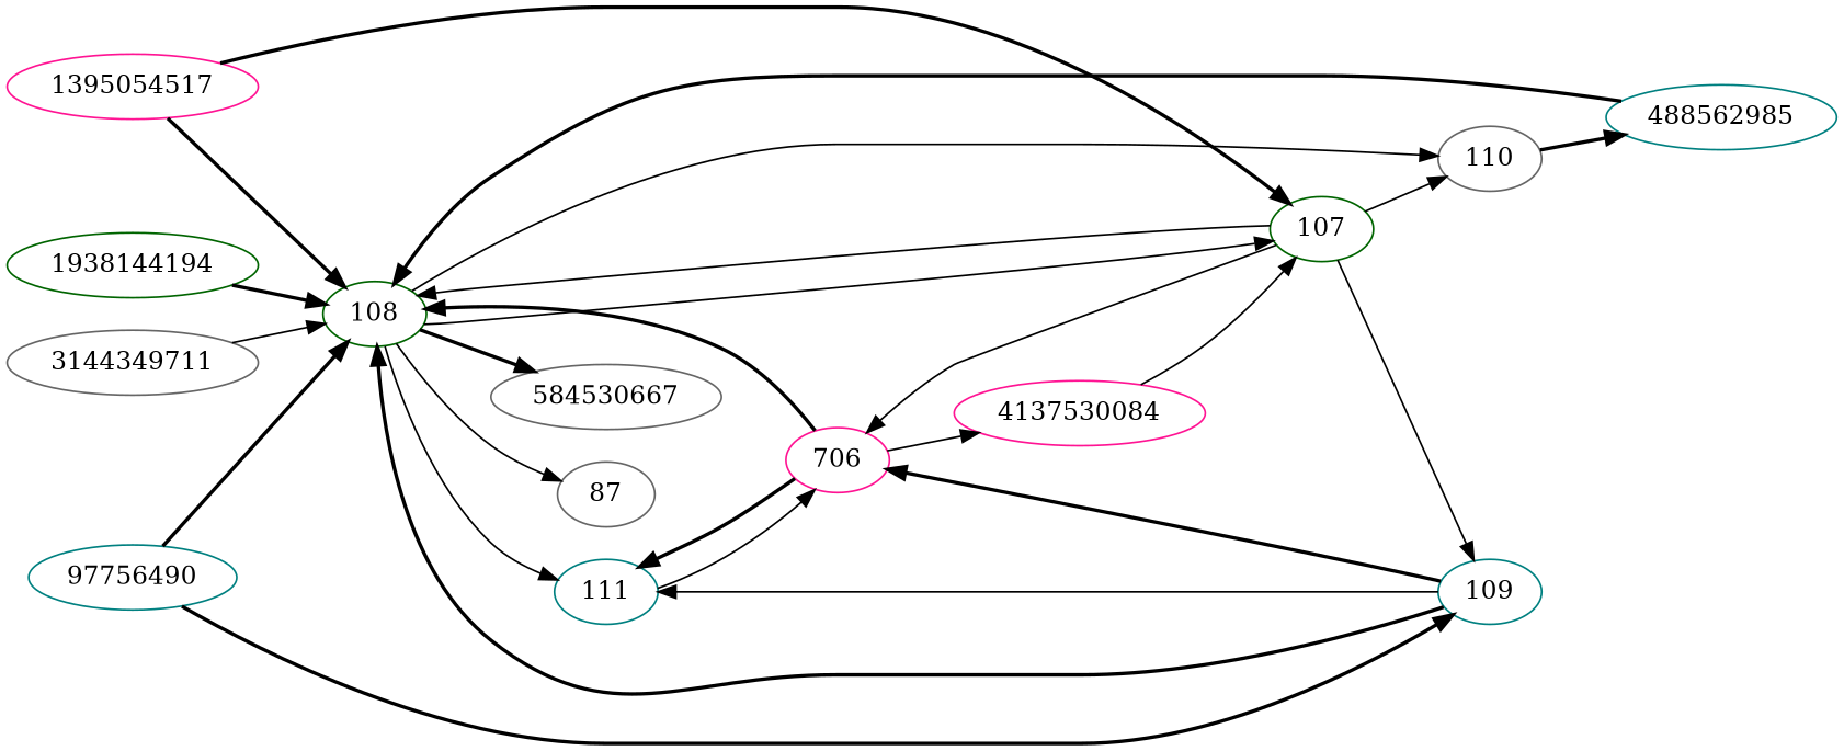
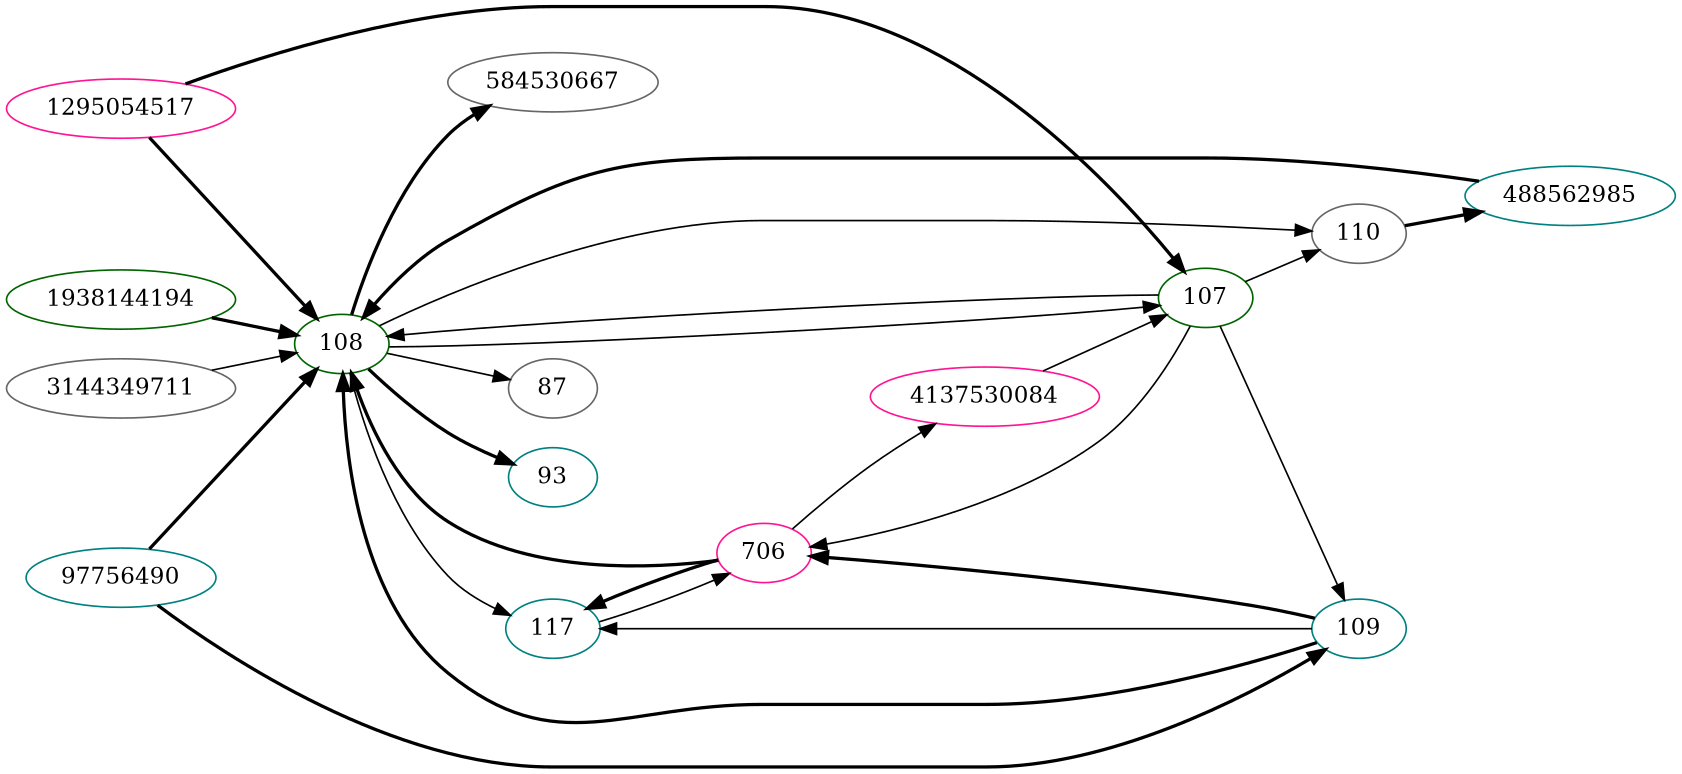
  strict digraph {
    rankdir=LR
    node [color=teal]
    edge [style=bold]
    1938144194 [color=darkgreen]
    108 [color=darkgreen]
    109
    n4 [color=deeppink label=706]
-   111
+   111 [label=117]
    107 [color=darkgreen]
    110 [color=gray40]
    584530667 [color=gray40]
    87 [color=gray40]
+   93
    4137530084 [color=deeppink]
    488562985
    97756490
    3144349711 [color=gray40]
-   1295054517 [color=deeppink label=1395054517]
+   1295054517 [color=deeppink]
    1938144194 -> 108
    108 -> 111 [style=solid]
    108 -> 107 [style=solid]
    108 -> 110 [style=solid]
    108 -> 584530667
    108 -> 87 [style=solid]
+   108 -> 93
    109 -> 108
    109 -> n4
    109 -> 111 [style=solid]
    n4 -> 108
    n4 -> 111
    n4 -> 4137530084 [style=solid]
    111 -> n4 [style=solid]
    107 -> 108 [style=solid]
    107 -> 109 [style=solid]
    107 -> n4 [style=solid]
    107 -> 110 [style=solid]
    110 -> 488562985
    4137530084 -> 107 [style=solid]
    488562985 -> 108
    97756490 -> 108
    97756490 -> 109
    3144349711 -> 108 [style=solid]
    1295054517 -> 108
    1295054517 -> 107
  }
